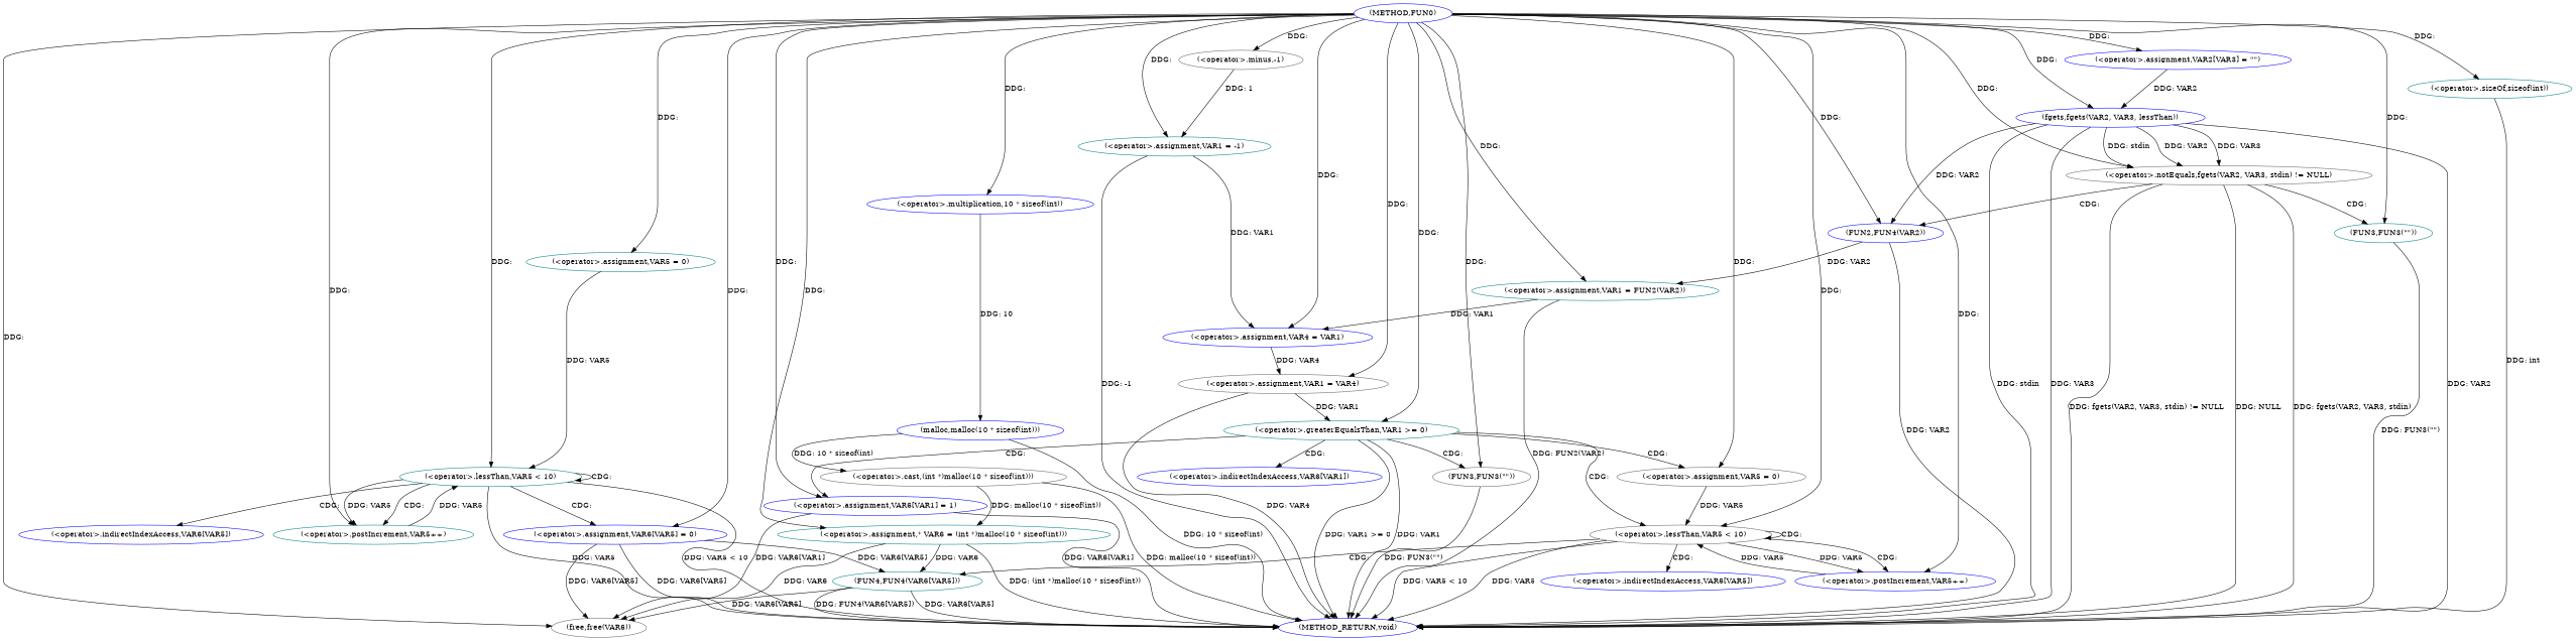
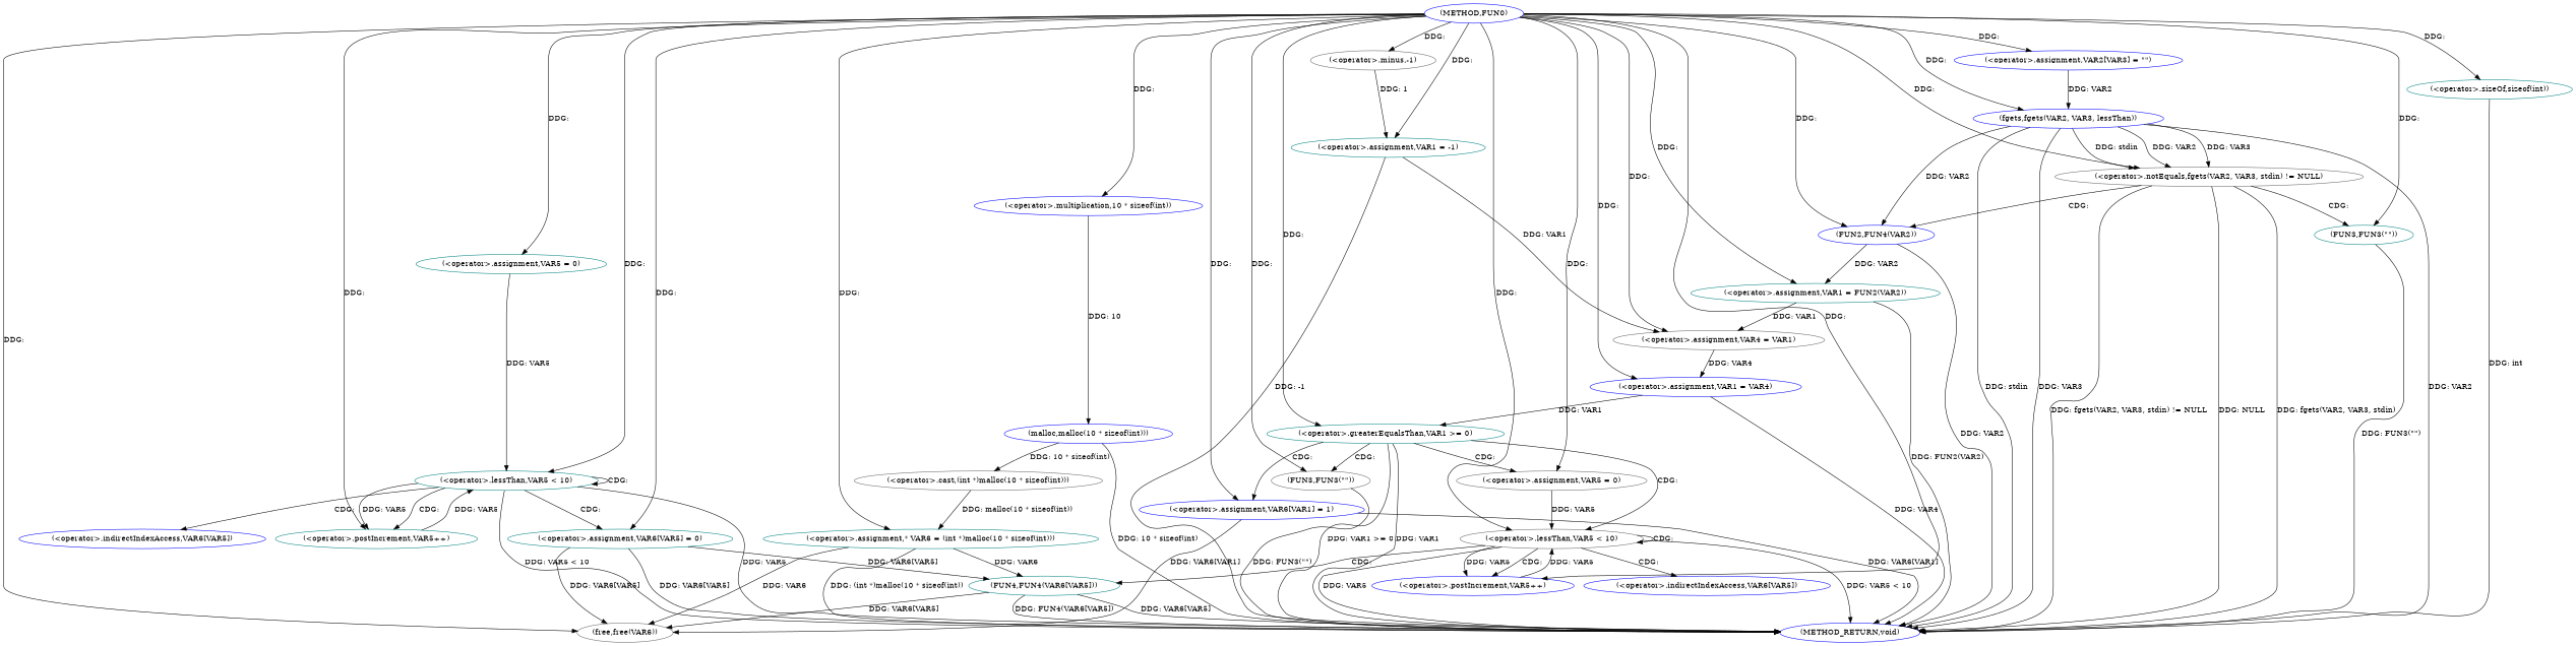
  digraph {
    node [color=blue]
    n1 [label="(METHOD,FUN0)"]
    n2 [color=teal label="(<operator>.assignment,VAR1 = -1)"]
    n3 [color=gray40 label="(<operator>.minus,-1)"]
    n4 [label="(<operator>.assignment,VAR2[VAR3] = \"\")"]
    n5 [color=gray40 label="(<operator>.notEquals,fgets(VAR2, VAR3, stdin) != NULL)"]
    n6 [label="(fgets,fgets(VAR2, VAR3, lessThan))"]
    n7 [color=teal label="(<operator>.assignment,VAR1 = FUN2(VAR2))"]
    n8 [label="(FUN2,FUN4(VAR2))"]
    n9 [color=teal label="(FUN3,FUN3(\"\"))"]
-   n10 [label="(<operator>.assignment,VAR4 = VAR1)"]
-   n11 [color=gray40 label="(<operator>.assignment,VAR1 = VAR4)"]
+   n10 [color=gray40 label="(<operator>.assignment,VAR4 = VAR1)"]
+   n11 [label="(<operator>.assignment,VAR1 = VAR4)"]
    n12 [color=teal label="(<operator>.assignment,* VAR6 = (int *)malloc(10 * sizeof(int)))"]
    n13 [label="(<operator>.multiplication,10 * sizeof(int))"]
    n14 [color=teal label="(<operator>.sizeOf,sizeof(int))"]
    n15 [color=teal label="(<operator>.assignment,VAR5 = 0)"]
    n16 [color=teal label="(<operator>.lessThan,VAR5 < 10)"]
    n17 [color=teal label="(<operator>.postIncrement,VAR5++)"]
-   n18 [label="(<operator>.assignment,VAR6[VAR5] = 0)"]
+   n18 [color=teal label="(<operator>.assignment,VAR6[VAR5] = 0)"]
    n19 [color=teal label="(<operator>.greaterEqualsThan,VAR1 >= 0)"]
    n20 [label="(<operator>.assignment,VAR6[VAR1] = 1)"]
    n21 [color=gray40 label="(<operator>.assignment,VAR5 = 0)"]
    n22 [color=gray40 label="(<operator>.lessThan,VAR5 < 10)"]
    n23 [label="(<operator>.postIncrement,VAR5++)"]
    n24 [color=gray40 label="(FUN3,FUN3(\"\"))"]
    n25 [color=gray40 label="(free,free(VAR6))"]
    n26 [label="(METHOD_RETURN,void)"]
    n27 [color=teal label="(FUN4,FUN4(VAR6[VAR5]))"]
    n28 [label="(malloc,malloc(10 * sizeof(int)))"]
    n29 [label="(<operator>.indirectIndexAccess,VAR6[VAR5])"]
-   n30 [label="(<operator>.indirectIndexAccess,VAR6[VAR1])"]
    n31 [label="(<operator>.indirectIndexAccess,VAR6[VAR5])"]
    n32 [color=gray40 label="(<operator>.cast,(int *)malloc(10 * sizeof(int)))"]
    n1 -> n2 [label="DDG: "]
    n1 -> n3 [label="DDG: "]
    n1 -> n4 [label="DDG: "]
    n1 -> n5 [label="DDG: "]
    n1 -> n6 [label="DDG: "]
    n1 -> n7 [label="DDG: "]
    n1 -> n8 [label="DDG: "]
    n1 -> n9 [label="DDG: "]
    n1 -> n10 [label="DDG: "]
    n1 -> n11 [label="DDG: "]
    n1 -> n12 [label="DDG: "]
    n1 -> n13 [label="DDG: "]
    n1 -> n14 [label="DDG: "]
    n1 -> n15 [label="DDG: "]
    n1 -> n16 [label="DDG: "]
    n1 -> n17 [label="DDG: "]
    n1 -> n18 [label="DDG: "]
    n1 -> n19 [label="DDG: "]
    n1 -> n20 [label="DDG: "]
    n1 -> n21 [label="DDG: "]
    n1 -> n22 [label="DDG: "]
    n1 -> n23 [label="DDG: "]
    n1 -> n24 [label="DDG: "]
    n1 -> n25 [label="DDG: "]
    n2 -> n10 [label="DDG: VAR1"]
    n2 -> n26 [label="DDG: -1"]
    n3 -> n2 [label="DDG: 1"]
    n4 -> n6 [label="DDG: VAR2"]
    n5 -> n8 [label="CDG: "]
    n5 -> n9 [label="CDG: "]
    n5 -> n26 [label="DDG: NULL"]
    n5 -> n26 [label="DDG: fgets(VAR2, VAR3, stdin)"]
    n5 -> n26 [label="DDG: fgets(VAR2, VAR3, stdin) != NULL"]
    n6 -> n5 [label="DDG: VAR2"]
    n6 -> n5 [label="DDG: VAR3"]
    n6 -> n5 [label="DDG: stdin"]
    n6 -> n8 [label="DDG: VAR2"]
    n6 -> n26 [label="DDG: VAR2"]
    n6 -> n26 [label="DDG: stdin"]
    n6 -> n26 [label="DDG: VAR3"]
    n7 -> n10 [label="DDG: VAR1"]
    n7 -> n26 [label="DDG: FUN2(VAR2)"]
    n8 -> n7 [label="DDG: VAR2"]
    n8 -> n26 [label="DDG: VAR2"]
    n9 -> n26 [label="DDG: FUN3(\"\")"]
    n10 -> n11 [label="DDG: VAR4"]
    n11 -> n19 [label="DDG: VAR1"]
    n11 -> n26 [label="DDG: VAR4"]
    n12 -> n25 [label="DDG: VAR6"]
    n12 -> n26 [label="DDG: (int *)malloc(10 * sizeof(int))"]
    n12 -> n27 [label="DDG: VAR6"]
    n13 -> n28 [label="DDG: 10"]
    n14 -> n26 [label="DDG: int"]
    n15 -> n16 [label="DDG: VAR5"]
    n16 -> n16 [label="CDG: "]
    n16 -> n17 [label="DDG: VAR5"]
    n16 -> n17 [label="CDG: "]
    n16 -> n18 [label="CDG: "]
    n16 -> n26 [label="DDG: VAR5 < 10"]
    n16 -> n26 [label="DDG: VAR5"]
    n16 -> n29 [label="CDG: "]
    n17 -> n16 [label="DDG: VAR5"]
    n18 -> n25 [label="DDG: VAR6[VAR5]"]
    n18 -> n26 [label="DDG: VAR6[VAR5]"]
    n18 -> n27 [label="DDG: VAR6[VAR5]"]
    n19 -> n20 [label="CDG: "]
    n19 -> n21 [label="CDG: "]
    n19 -> n22 [label="CDG: "]
    n19 -> n24 [label="CDG: "]
    n19 -> n26 [label="DDG: VAR1 >= 0"]
    n19 -> n26 [label="DDG: VAR1"]
-   n19 -> n30 [label="CDG: "]
    n20 -> n25 [label="DDG: VAR6[VAR1]"]
    n20 -> n26 [label="DDG: VAR6[VAR1]"]
    n21 -> n22 [label="DDG: VAR5"]
    n22 -> n22 [label="CDG: "]
    n22 -> n23 [label="DDG: VAR5"]
    n22 -> n23 [label="CDG: "]
    n22 -> n26 [label="DDG: VAR5"]
    n22 -> n26 [label="DDG: VAR5 < 10"]
    n22 -> n27 [label="CDG: "]
    n22 -> n31 [label="CDG: "]
    n23 -> n22 [label="DDG: VAR5"]
    n24 -> n26 [label="DDG: FUN3(\"\")"]
    n27 -> n25 [label="DDG: VAR6[VAR5]"]
    n27 -> n26 [label="DDG: VAR6[VAR5]"]
    n27 -> n26 [label="DDG: FUN4(VAR6[VAR5])"]
    n28 -> n26 [label="DDG: 10 * sizeof(int)"]
    n28 -> n32 [label="DDG: 10 * sizeof(int)"]
    n32 -> n12 [label="DDG: malloc(10 * sizeof(int))"]
-   n32 -> n26 [label="DDG: malloc(10 * sizeof(int))"]
  }
